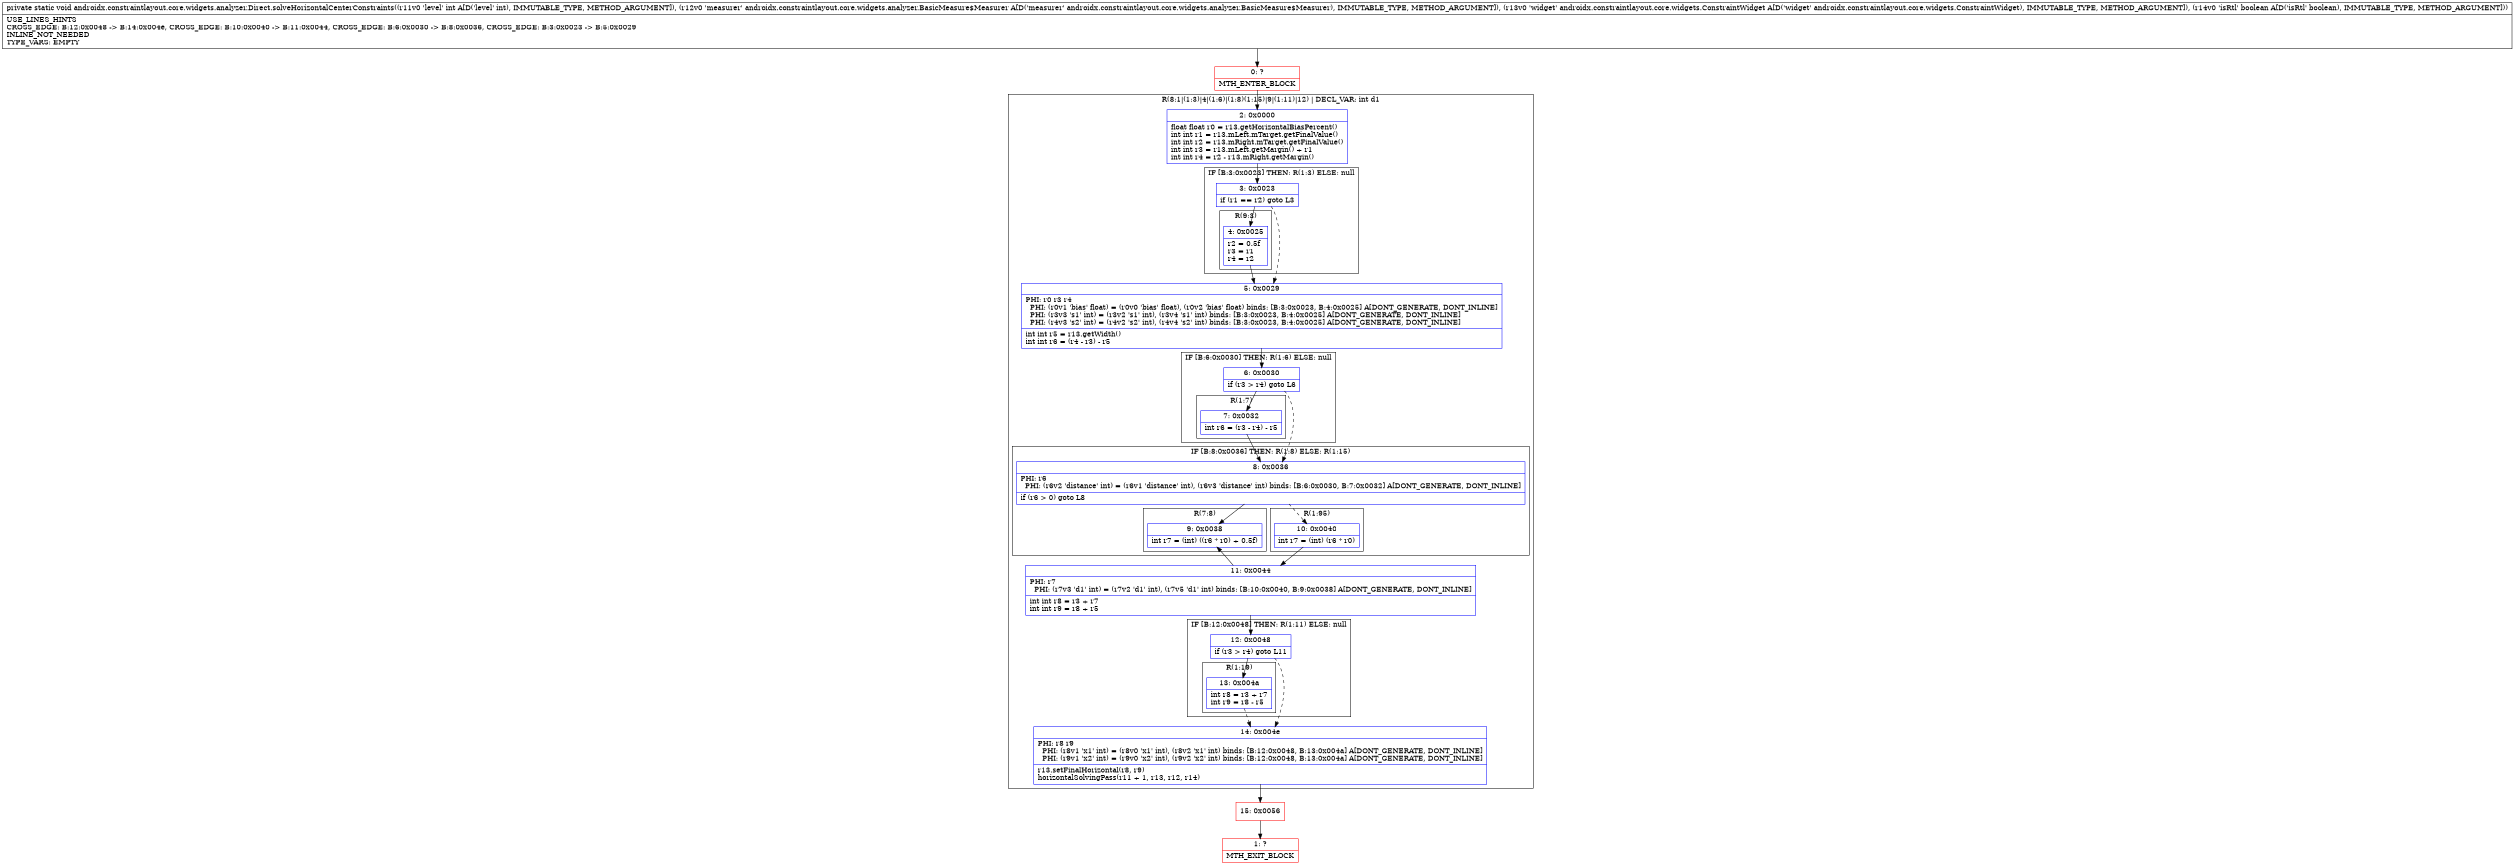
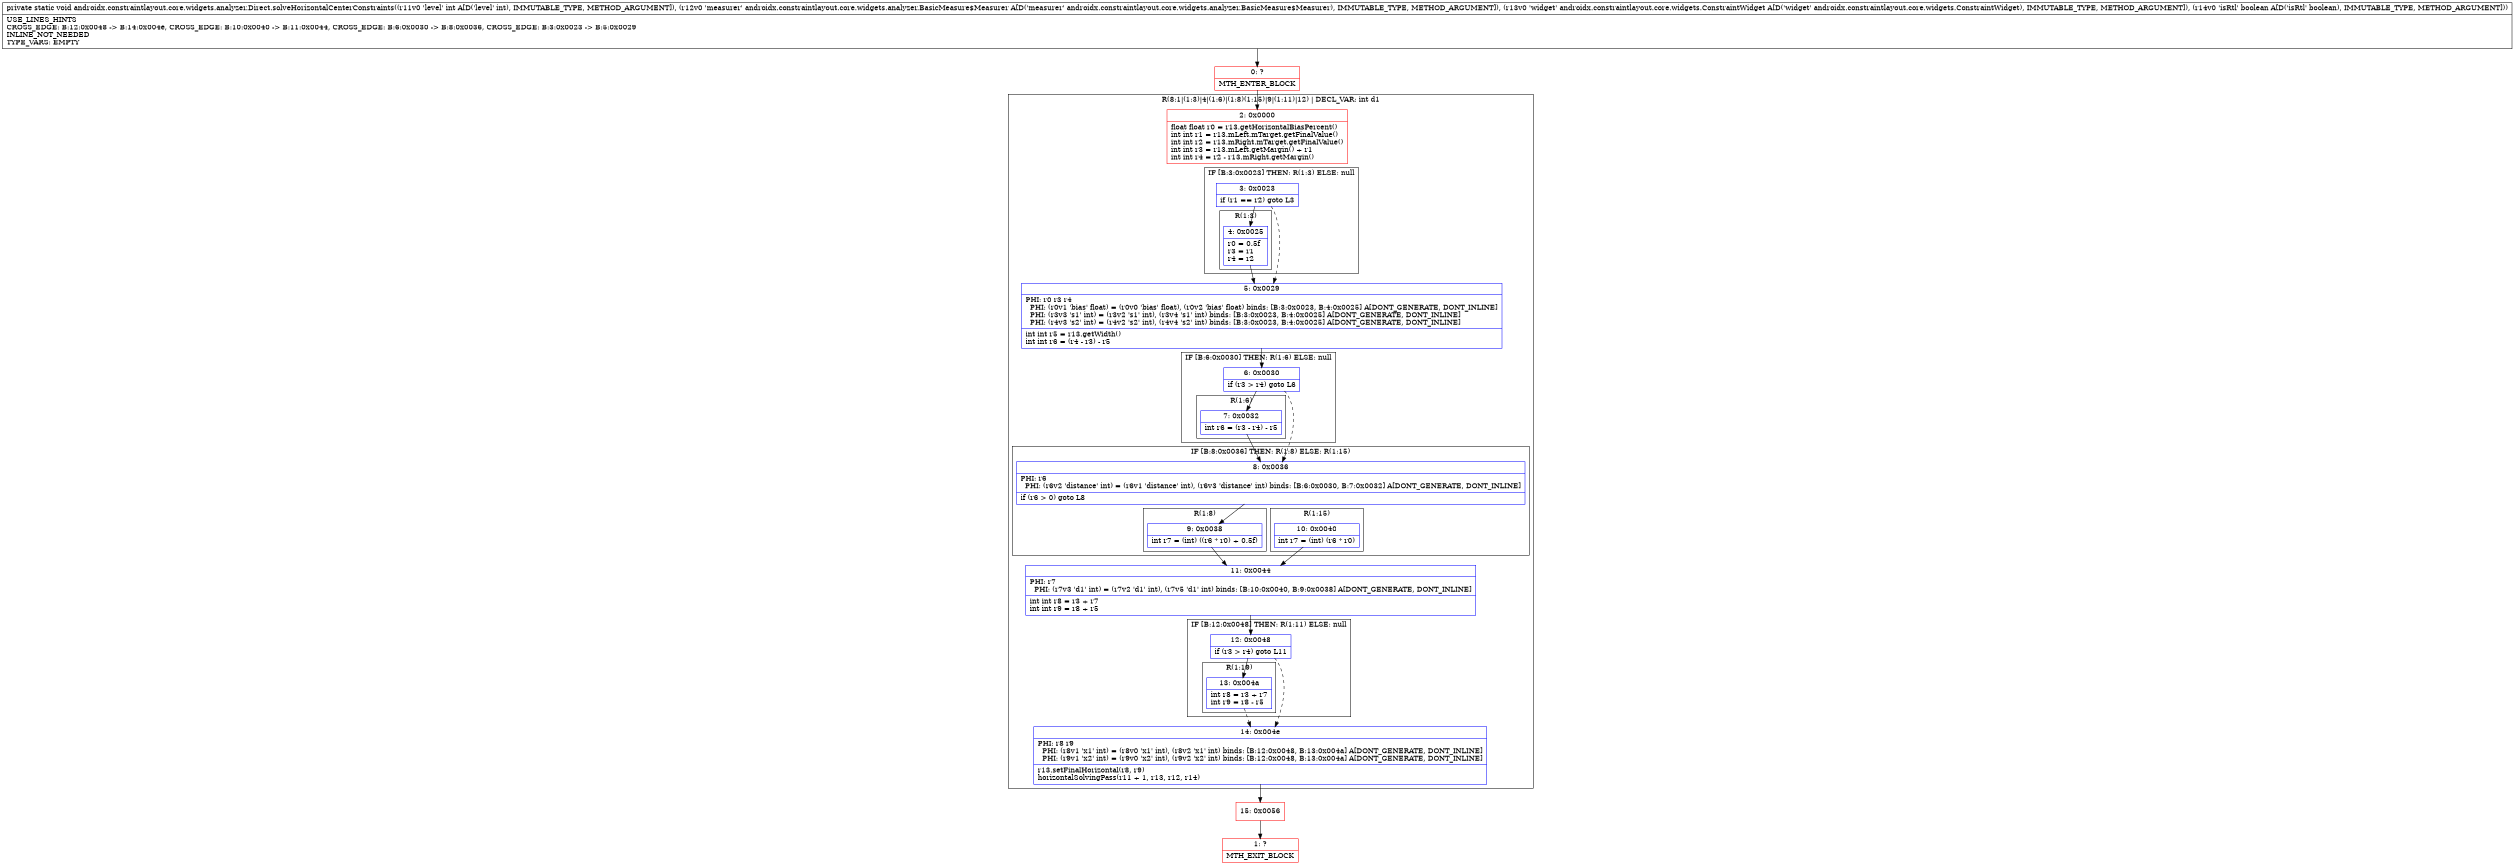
  digraph {
    node [color=blue shape=record]
-   n1 [label="{4\:\ 0x0025|r2 = 0.5f\lr3 = r1\lr4 = r2\l}"]
+   n1 [label="{4\:\ 0x0025|r0 = 0.5f\lr3 = r1\lr4 = r2\l}"]
    n2 [label="{3\:\ 0x0023|if (r1 == r2) goto L3\l}"]
    n3 [label="{7\:\ 0x0032|int r6 = (r3 \- r4) \- r5\l}"]
    n4 [label="{6\:\ 0x0030|if (r3 \> r4) goto L6\l}"]
    n5 [label="{9\:\ 0x0038|int r7 = (int) ((r6 * r0) + 0.5f)\l}"]
    n6 [label="{10\:\ 0x0040|int r7 = (int) (r6 * r0)\l}"]
    n7 [label="{8\:\ 0x0036|PHI: r6 \l  PHI: (r6v2 'distance' int) = (r6v1 'distance' int), (r6v3 'distance' int) binds: [B:6:0x0030, B:7:0x0032] A[DONT_GENERATE, DONT_INLINE]\l|if (r6 \> 0) goto L8\l}"]
    n8 [label="{13\:\ 0x004a|int r8 = r3 + r7\lint r9 = r8 \- r5\l}"]
    n9 [label="{12\:\ 0x0048|if (r3 \> r4) goto L11\l}"]
-   n10 [label="{2\:\ 0x0000|float float r0 = r13.getHorizontalBiasPercent()\lint int r1 = r13.mLeft.mTarget.getFinalValue()\lint int r2 = r13.mRight.mTarget.getFinalValue()\lint int r3 = r13.mLeft.getMargin() + r1\lint int r4 = r2 \- r13.mRight.getMargin()\l}"]
+   n10 [color=red label="{2\:\ 0x0000|float float r0 = r13.getHorizontalBiasPercent()\lint int r1 = r13.mLeft.mTarget.getFinalValue()\lint int r2 = r13.mRight.mTarget.getFinalValue()\lint int r3 = r13.mLeft.getMargin() + r1\lint int r4 = r2 \- r13.mRight.getMargin()\l}"]
    n11 [label="{5\:\ 0x0029|PHI: r0 r3 r4 \l  PHI: (r0v1 'bias' float) = (r0v0 'bias' float), (r0v2 'bias' float) binds: [B:3:0x0023, B:4:0x0025] A[DONT_GENERATE, DONT_INLINE]\l  PHI: (r3v3 's1' int) = (r3v2 's1' int), (r3v4 's1' int) binds: [B:3:0x0023, B:4:0x0025] A[DONT_GENERATE, DONT_INLINE]\l  PHI: (r4v3 's2' int) = (r4v2 's2' int), (r4v4 's2' int) binds: [B:3:0x0023, B:4:0x0025] A[DONT_GENERATE, DONT_INLINE]\l|int int r5 = r13.getWidth()\lint int r6 = (r4 \- r3) \- r5\l}"]
    n12 [label="{11\:\ 0x0044|PHI: r7 \l  PHI: (r7v3 'd1' int) = (r7v2 'd1' int), (r7v5 'd1' int) binds: [B:10:0x0040, B:9:0x0038] A[DONT_GENERATE, DONT_INLINE]\l|int int r8 = r3 + r7\lint int r9 = r8 + r5\l}"]
    n13 [label="{14\:\ 0x004e|PHI: r8 r9 \l  PHI: (r8v1 'x1' int) = (r8v0 'x1' int), (r8v2 'x1' int) binds: [B:12:0x0048, B:13:0x004a] A[DONT_GENERATE, DONT_INLINE]\l  PHI: (r9v1 'x2' int) = (r9v0 'x2' int), (r9v2 'x2' int) binds: [B:12:0x0048, B:13:0x004a] A[DONT_GENERATE, DONT_INLINE]\l|r13.setFinalHorizontal(r8, r9)\lhorizontalSolvingPass(r11 + 1, r13, r12, r14)\l}"]
    n14 [color=red label="{15\:\ 0x0056}"]
    n15 [color=red label="{1\:\ ?|MTH_EXIT_BLOCK\l}"]
    n16 [color=red label="{0\:\ ?|MTH_ENTER_BLOCK\l}"]
    n17 [label="{private static void androidx.constraintlayout.core.widgets.analyzer.Direct.solveHorizontalCenterConstraints((r11v0 'level' int A[D('level' int), IMMUTABLE_TYPE, METHOD_ARGUMENT]), (r12v0 'measurer' androidx.constraintlayout.core.widgets.analyzer.BasicMeasure$Measurer A[D('measurer' androidx.constraintlayout.core.widgets.analyzer.BasicMeasure$Measurer), IMMUTABLE_TYPE, METHOD_ARGUMENT]), (r13v0 'widget' androidx.constraintlayout.core.widgets.ConstraintWidget A[D('widget' androidx.constraintlayout.core.widgets.ConstraintWidget), IMMUTABLE_TYPE, METHOD_ARGUMENT]), (r14v0 'isRtl' boolean A[D('isRtl' boolean), IMMUTABLE_TYPE, METHOD_ARGUMENT]))  | USE_LINES_HINTS\lCROSS_EDGE: B:12:0x0048 \-\> B:14:0x004e, CROSS_EDGE: B:10:0x0040 \-\> B:11:0x0044, CROSS_EDGE: B:6:0x0030 \-\> B:8:0x0036, CROSS_EDGE: B:3:0x0023 \-\> B:5:0x0029\lINLINE_NOT_NEEDED\lTYPE_VARS: EMPTY\l}" color=""]
    subgraph cluster_1 {
      label="R(8:1|(1:3)|4|(1:6)|(1:8)(1:15)|9|(1:11)|12) | DECL_VAR: int d1\l"
      n10
      n11
      n12
      n13
      subgraph cluster_2 {
        label="IF [B:3:0x0023] THEN: R(1:3) ELSE: null"
        n2
        subgraph cluster_3 {
-         label="R(9:3)"
+         label="R(1:3)"
          n1
        }
      }
      subgraph cluster_4 {
        label="IF [B:6:0x0030] THEN: R(1:6) ELSE: null"
        n4
        subgraph cluster_5 {
-         label="R(1:7)"
+         label="R(1:6)"
          n3
        }
      }
      subgraph cluster_6 {
        label="IF [B:8:0x0036] THEN: R(1:8) ELSE: R(1:15)"
        n7
        subgraph cluster_7 {
-         label="R(7:8)"
+         label="R(1:8)"
          n5
        }
        subgraph cluster_8 {
-         label="R(1:95)"
+         label="R(1:15)"
          n6
        }
      }
      subgraph cluster_9 {
        label="IF [B:12:0x0048] THEN: R(1:11) ELSE: null"
        n9
        subgraph cluster_10 {
          label="R(1:19)"
          n8
        }
      }
    }
    n1 -> n11
    n2 -> n1
    n2 -> n11 [style=dashed]
    n3 -> n7
    n4 -> n3
    n4 -> n7 [style=dashed]
-   n12 -> n5
+   n5 -> n12
    n6 -> n12
    n7 -> n5
-   n7 -> n6 [style=dashed]
    n8 -> n13 [style=dashed]
    n9 -> n8
    n9 -> n13 [style=dashed]
-   n10 -> n2
    n11 -> n4
    n12 -> n9
    n13 -> n14
    n14 -> n15
    n16 -> n10
    n17 -> n16
  }
